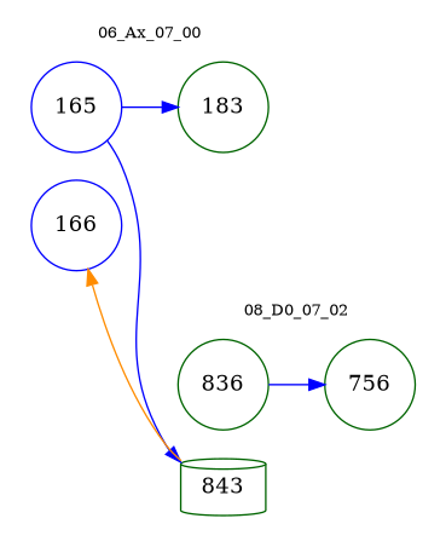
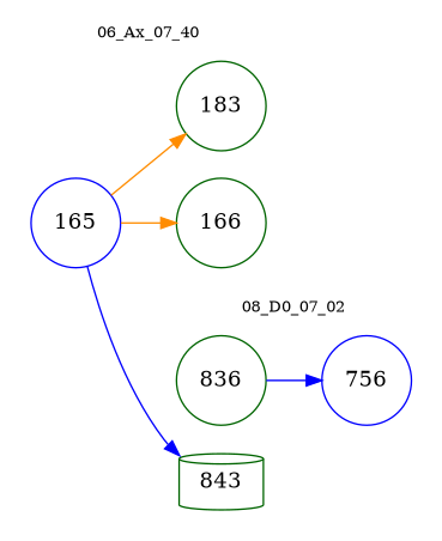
  digraph {
    rankdir=LR
    node [color=darkgreen shape=circle]
    edge [color=darkorange]
    n1 [color=blue label=165]
-   n2 [color=blue label=166]
+   n2 [label=166]
    n3 [label=183]
    n4 [label=836]
-   n5 [label=756]
+   n5 [color=blue label=756]
    n6 [label=843 shape=cylinder]
    subgraph cluster_1 {
      color=white
      fontsize=10
-     label="06_Ax_07_00"
+     label="06_Ax_07_40"
      n1
      n2
      n3
    }
    subgraph cluster_2 {
      color=white
      fontsize=10
      label="08_D0_07_02"
      n4
      n5
      n6
    }
-   n6 -> n2
-   n1 -> n3 [color=blue]
+   n1 -> n2
+   n1 -> n3
    n1 -> n6 [color=blue]
    n4 -> n5 [color=blue]
  }
